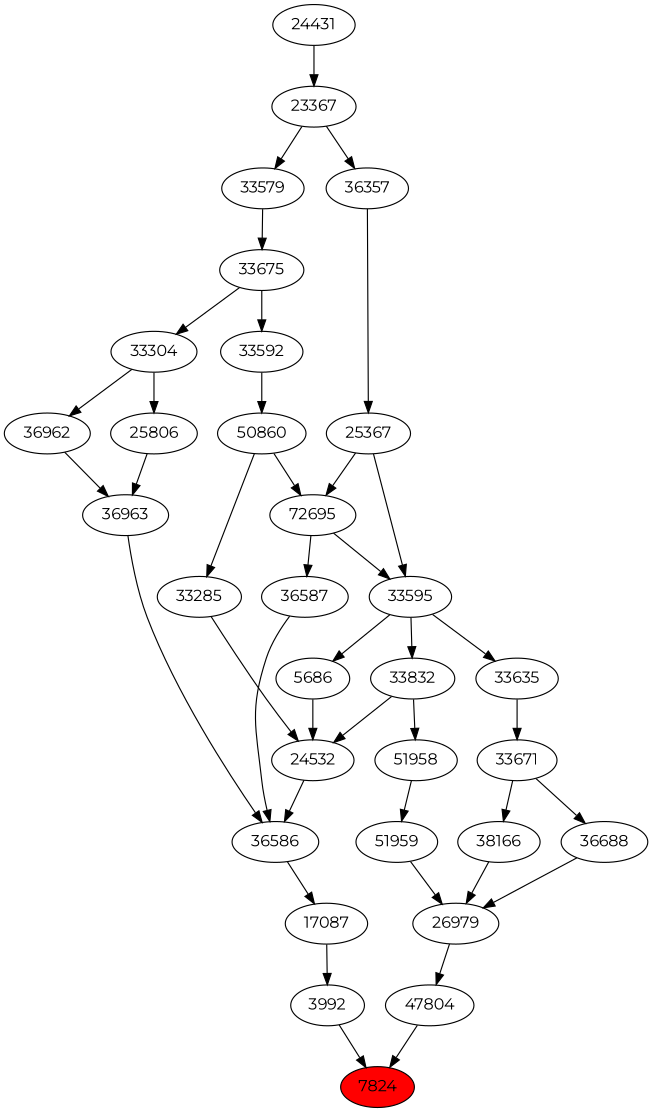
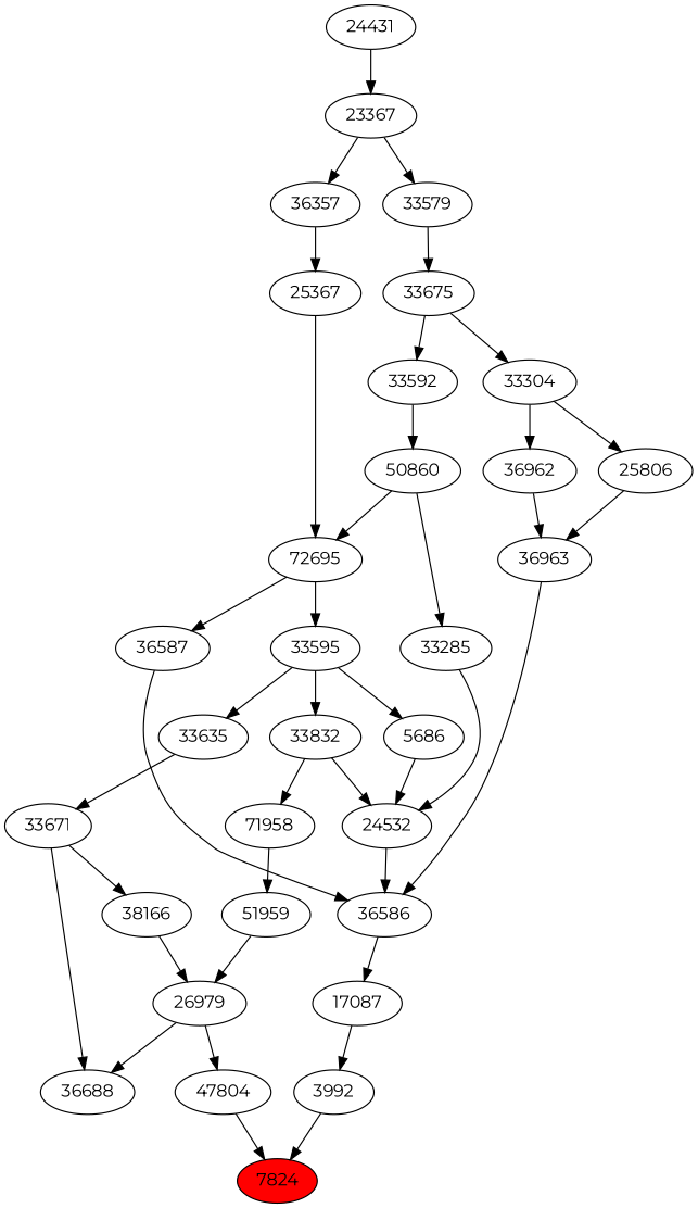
  strict digraph {
    fontname=Montserrat
    node [fontname=Montserrat]
    edge [fontname=Montserrat]
    n1 [fillcolor=red label=7824 style=filled]
    n2 [label=47804]
    n3 [label=3992]
    n4 [label=26979]
    n5 [label=17087]
    n6 [label=36688]
    n7 [label=38166]
    n8 [label=51959]
    n9 [label=36586]
    n10 [label=33671]
    n11 [label=24532]
-   n12 [label=51958]
+   n12 [label=71958]
    n13 [label=36587]
    n14 [label=36963]
    n15 [label=5686]
    n16 [label=33635]
    n17 [label=33285]
    n18 [label=36962]
    n19 [label=33832]
    n20 [label=72695]
    n21 [label=33595]
    n22 [label=25806]
    n23 [label=50860]
    n24 [label=25367]
    n25 [label=33304]
    n26 [label=33592]
    n27 [label=36357]
    n28 [label=33675]
    n29 [label=23367]
    n30 [label=33579]
    n31 [label=24431]
    n2 -> n1
    n3 -> n1
    n4 -> n2
    n5 -> n3
-   n6 -> n4
+   n4 -> n6
    n7 -> n4
    n8 -> n4
    n9 -> n5
    n10 -> n6
    n10 -> n7
    n11 -> n9
    n12 -> n8
    n13 -> n9
    n14 -> n9
    n15 -> n11
    n16 -> n10
    n17 -> n11
    n18 -> n14
    n19 -> n11
    n19 -> n12
    n20 -> n13
    n20 -> n21
    n21 -> n15
    n21 -> n16
    n21 -> n19
    n22 -> n14
    n23 -> n17
    n23 -> n20
    n24 -> n20
-   n24 -> n21
    n25 -> n18
    n25 -> n22
    n26 -> n23
    n27 -> n24
    n28 -> n25
    n28 -> n26
    n29 -> n27
    n29 -> n30
    n30 -> n28
    n31 -> n29
  }
